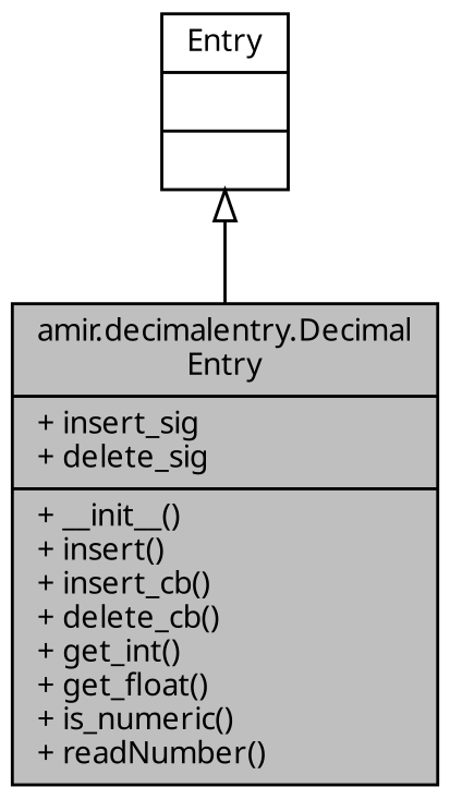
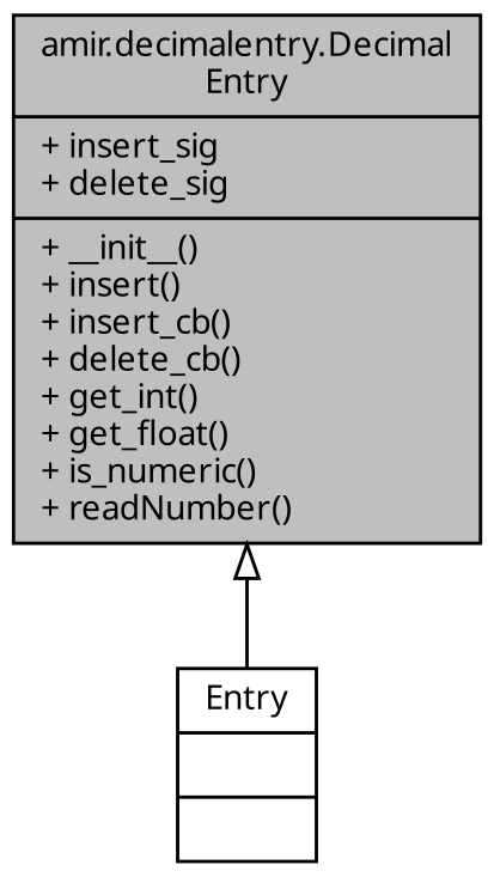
  digraph {
    node [color=black fontname="FreeSans.ttf" fontsize=10 shape=record style=filled]
    n1 [fillcolor=grey75 fontcolor=black height=0.2 label="{amir.decimalentry.Decimal\lEntry\n|+ insert_sig\l+ delete_sig\l|+ __init__()\l+ insert()\l+ insert_cb()\l+ delete_cb()\l+ get_int()\l+ get_float()\l+ is_numeric()\l+ readNumber()\l}" width=0.4]
    n2 [fillcolor=white height=0.2 label="{Entry\n||}" width=0.4]
-   n2 -> n1 [arrowtail=onormal color=black dir=back fontname="FreeSans.ttf" fontsize=10 labelfontname="FreeSans.ttf" labelfontsize=10 style=solid]
+   n1 -> n2 [arrowtail=onormal color=black dir=back fontname="FreeSans.ttf" fontsize=10 labelfontname="FreeSans.ttf" labelfontsize=10 style=solid]
  }
